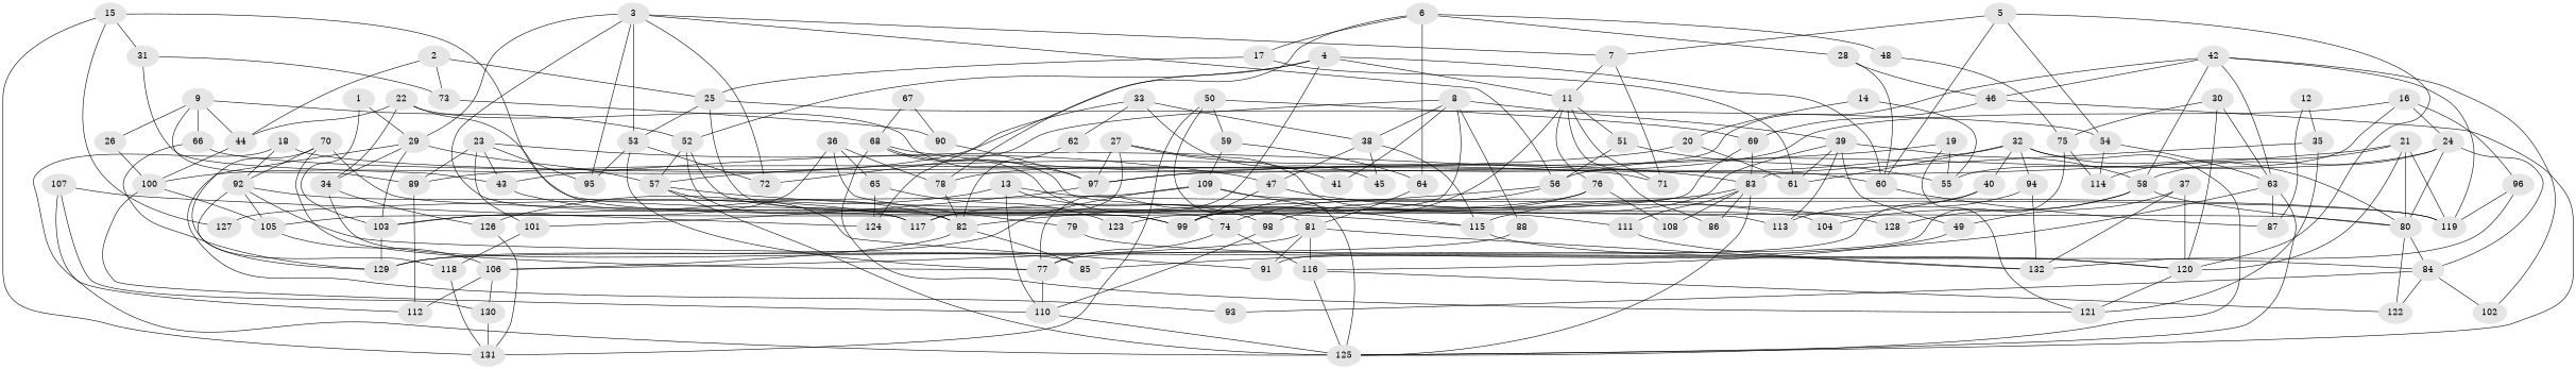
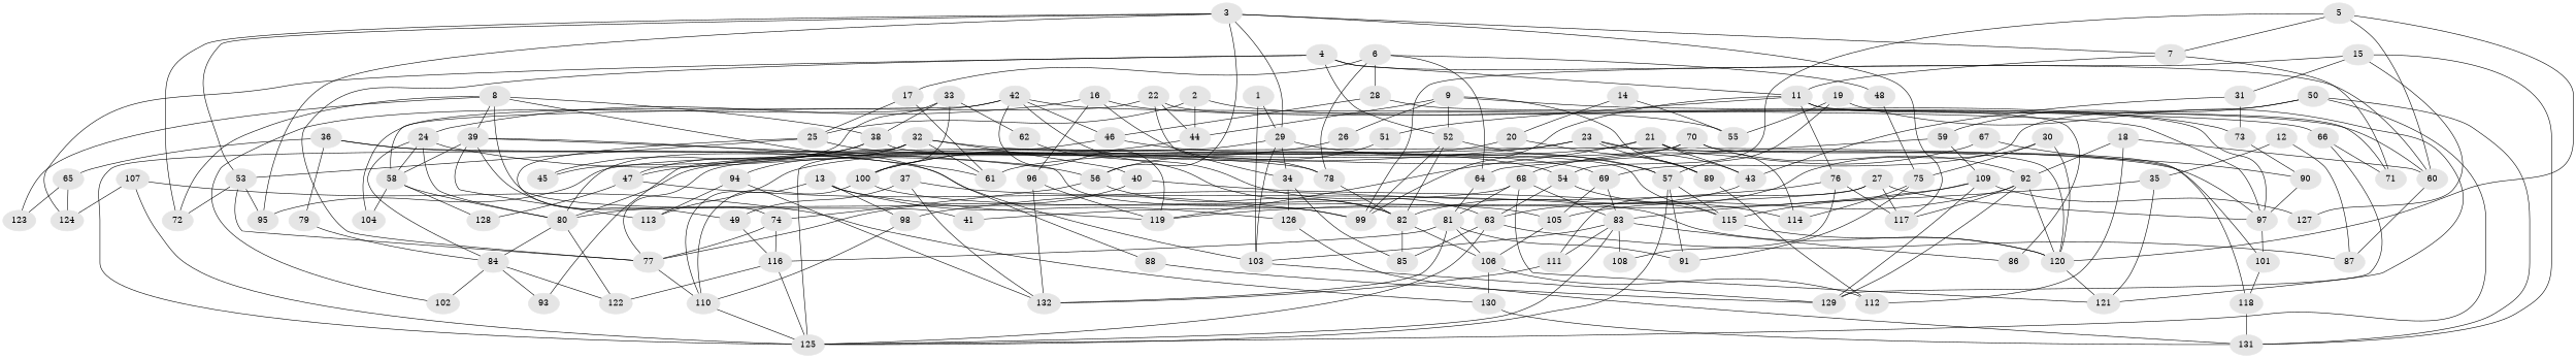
  graph {
    node [color=gray90 style=filled]
    1
    29
    103
    57
    34
    93
    129
    2
    25
    44
    73
    53
    54
    74
    100
    90
    3
    7
    56
    72
    95
    117
    11
    71
    77
    82
    4
    52
    60
    124
    51
    76
    86
    99
    87
    110
    5
    120
    114
    63
    121
    6
    17
    28
    48
    64
    78
    61
    46
    75
    81
    8
    38
    39
    41
    88
    123
    47
    45
    115
    58
    49
    113
    9
    26
    66
    89
    112
    59
    109
    55
    98
    108
    12
    35
    83
    13
    119
    126
    80
    84
    122
    125
    131
    14
    20
    15
    31
    127
    43
    16
    24
    96
    132
    18
    92
    105
    19
    91
    21
    22
    97
    104
    85
    101
    23
    128
    118
    102
    116
    27
    111
    69
    30
    32
    40
    94
    33
    62
    36
    65
    79
    37
    42
    106
    50
    67
    68
    70
    130
    107
    1 -- 29
    1 -- 103
    29 -- 103
    29 -- 57
    29 -- 34
    29 -- 93
    103 -- 129
    57 -- 115
    57 -- 125
    57 -- 91
    34 -- 126
    34 -- 85
    2 -- 25
    2 -- 44
    2 -- 73
    25 -- 53
    25 -- 54
    25 -- 74
    44 -- 100
    73 -- 90
    53 -- 72
    53 -- 95
    53 -- 77
    54 -- 114
    54 -- 63
    74 -- 77
    74 -- 116
    100 -- 110
    100 -- 105
    90 -- 97
    3 -- 29
    3 -- 53
    3 -- 7
    3 -- 56
    3 -- 72
    3 -- 95
    3 -- 117
    7 -- 11
    7 -- 71
    56 -- 74
    56 -- 82
    11 -- 71
    11 -- 51
    11 -- 76
    11 -- 86
    11 -- 99
    77 -- 110
    82 -- 85
    82 -- 106
    4 -- 11
    4 -- 77
    4 -- 52
    4 -- 60
    4 -- 124
    52 -- 57
    52 -- 82
    52 -- 99
    60 -- 87
    51 -- 56
-   51 -- 55
    76 -- 117
    76 -- 98
    76 -- 108
    110 -- 125
    5 -- 54
    5 -- 7
    5 -- 60
    5 -- 120
    120 -- 121
    63 -- 87
    63 -- 125
    63 -- 85
    6 -- 17
    6 -- 28
    6 -- 48
    6 -- 64
    6 -- 78
    17 -- 25
    17 -- 61
    28 -- 60
    28 -- 46
    48 -- 75
    64 -- 81
    78 -- 82
    46 -- 125
    46 -- 69
    75 -- 114
    75 -- 91
    81 -- 132
    81 -- 91
    81 -- 116
    81 -- 106
    8 -- 72
    8 -- 38
    8 -- 39
    8 -- 41
    8 -- 88
    8 -- 123
    38 -- 47
    38 -- 45
    38 -- 115
    39 -- 99
    39 -- 61
    39 -- 58
    39 -- 49
    39 -- 113
    88 -- 129
    47 -- 99
    47 -- 128
    115 -- 120
    58 -- 80
    58 -- 104
    58 -- 128
    49 -- 116
    9 -- 44
    9 -- 52
    9 -- 26
    9 -- 66
    9 -- 89
    26 -- 100
    66 -- 129
    66 -- 71
    89 -- 112
    59 -- 64
    59 -- 109
    109 -- 129
    109 -- 115
    109 -- 119
    109 -- 127
    98 -- 110
    12 -- 87
    12 -- 35
    35 -- 121
    35 -- 83
    83 -- 103
    83 -- 86
    83 -- 108
    83 -- 125
    83 -- 111
    13 -- 110
    13 -- 98
    13 -- 119
    13 -- 126
    126 -- 131
    80 -- 84
    80 -- 122
    84 -- 93
    84 -- 122
    84 -- 102
    14 -- 55
    14 -- 20
    20 -- 61
    20 -- 89
    15 -- 99
    15 -- 131
    15 -- 31
    15 -- 127
    31 -- 73
    31 -- 43
    43 -- 82
    16 -- 78
    16 -- 55
    16 -- 24
    16 -- 96
    24 -- 56
    24 -- 58
    24 -- 80
    24 -- 84
    96 -- 119
    96 -- 132
    18 -- 60
    18 -- 112
    18 -- 92
    92 -- 129
    92 -- 117
    92 -- 120
    92 -- 105
    105 -- 106
    19 -- 57
    19 -- 121
    19 -- 55
    21 -- 120
    21 -- 114
    21 -- 119
    21 -- 80
    21 -- 43
    22 -- 34
    22 -- 44
    22 -- 97
    22 -- 104
    97 -- 101
    101 -- 118
    23 -- 95
    23 -- 47
    23 -- 89
    23 -- 43
    23 -- 101
    118 -- 131
    116 -- 122
    116 -- 125
    27 -- 117
    27 -- 41
    27 -- 97
    27 -- 111
    111 -- 132
    69 -- 83
    69 -- 105
    30 -- 120
    30 -- 63
    30 -- 75
    32 -- 61
    32 -- 80
    32 -- 125
    32 -- 97
    32 -- 40
    32 -- 94
    40 -- 77
    40 -- 115
    94 -- 113
    94 -- 132
    33 -- 100
    33 -- 38
    33 -- 45
    33 -- 62
    62 -- 82
    36 -- 103
    36 -- 78
    36 -- 65
    36 -- 79
    65 -- 124
    65 -- 123
    79 -- 84
    37 -- 120
    37 -- 49
    37 -- 132
    42 -- 63
    42 -- 46
    42 -- 58
    42 -- 119
    42 -- 97
    42 -- 102
    106 -- 112
    106 -- 130
    50 -- 59
    50 -- 125
    50 -- 131
    50 -- 69
    67 -- 90
    67 -- 68
    68 -- 121
    68 -- 81
    68 -- 83
    68 -- 80
    70 -- 77
    70 -- 113
    70 -- 92
    70 -- 118
    130 -- 131
    107 -- 124
    107 -- 125
    107 -- 130
  }
